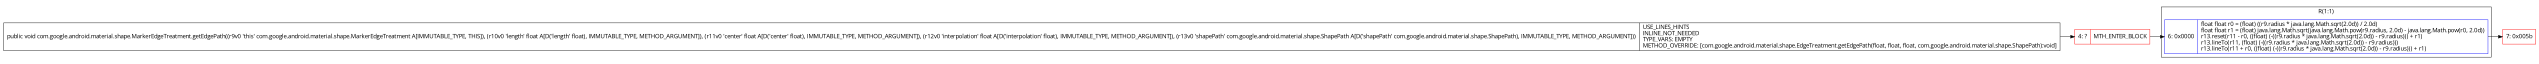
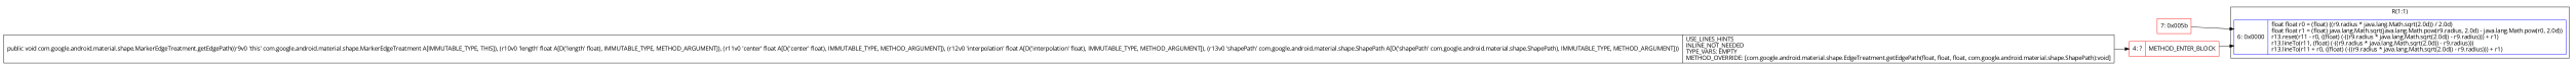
  digraph {
    fontname="Open Sans"
    rankdir=LR
    node [color=red fontname="Open Sans" shape=record]
    edge [fontname="Open Sans"]
    n1 [color=blue label="{6\:\ 0x0000|float float r0 = (float) ((r9.radius * java.lang.Math.sqrt(2.0d)) \/ 2.0d)\lfloat float r1 = (float) java.lang.Math.sqrt(java.lang.Math.pow(r9.radius, 2.0d) \- java.lang.Math.pow(r0, 2.0d))\lr13.reset(r11 \- r0, ((float) (\-((r9.radius * java.lang.Math.sqrt(2.0d)) \- r9.radius))) + r1)\lr13.lineTo(r11, (float) (\-((r9.radius * java.lang.Math.sqrt(2.0d)) \- r9.radius)))\lr13.lineTo(r11 + r0, ((float) (\-((r9.radius * java.lang.Math.sqrt(2.0d)) \- r9.radius))) + r1)\l}"]
    n2 [label="{7\:\ 0x005b}"]
-   n3 [label="{4\:\ ?|MTH_ENTER_BLOCK\l}"]
+   n3 [label="{4\:\ ?|METHOD_ENTER_BLOCK\l}"]
    n4 [label="{public void com.google.android.material.shape.MarkerEdgeTreatment.getEdgePath((r9v0 'this' com.google.android.material.shape.MarkerEdgeTreatment A[IMMUTABLE_TYPE, THIS]), (r10v0 'length' float A[D('length' float), IMMUTABLE_TYPE, METHOD_ARGUMENT]), (r11v0 'center' float A[D('center' float), IMMUTABLE_TYPE, METHOD_ARGUMENT]), (r12v0 'interpolation' float A[D('interpolation' float), IMMUTABLE_TYPE, METHOD_ARGUMENT]), (r13v0 'shapePath' com.google.android.material.shape.ShapePath A[D('shapePath' com.google.android.material.shape.ShapePath), IMMUTABLE_TYPE, METHOD_ARGUMENT]))  | USE_LINES_HINTS\lINLINE_NOT_NEEDED\lTYPE_VARS: EMPTY\lMETHOD_OVERRIDE: [com.google.android.material.shape.EdgeTreatment.getEdgePath(float, float, float, com.google.android.material.shape.ShapePath):void]\l}" color=""]
    subgraph cluster_1 {
      label="R(1:1)"
      n1
    }
-   n1 -> n2
+   n2 -> n1
    n3 -> n1
    n4 -> n3
  }
